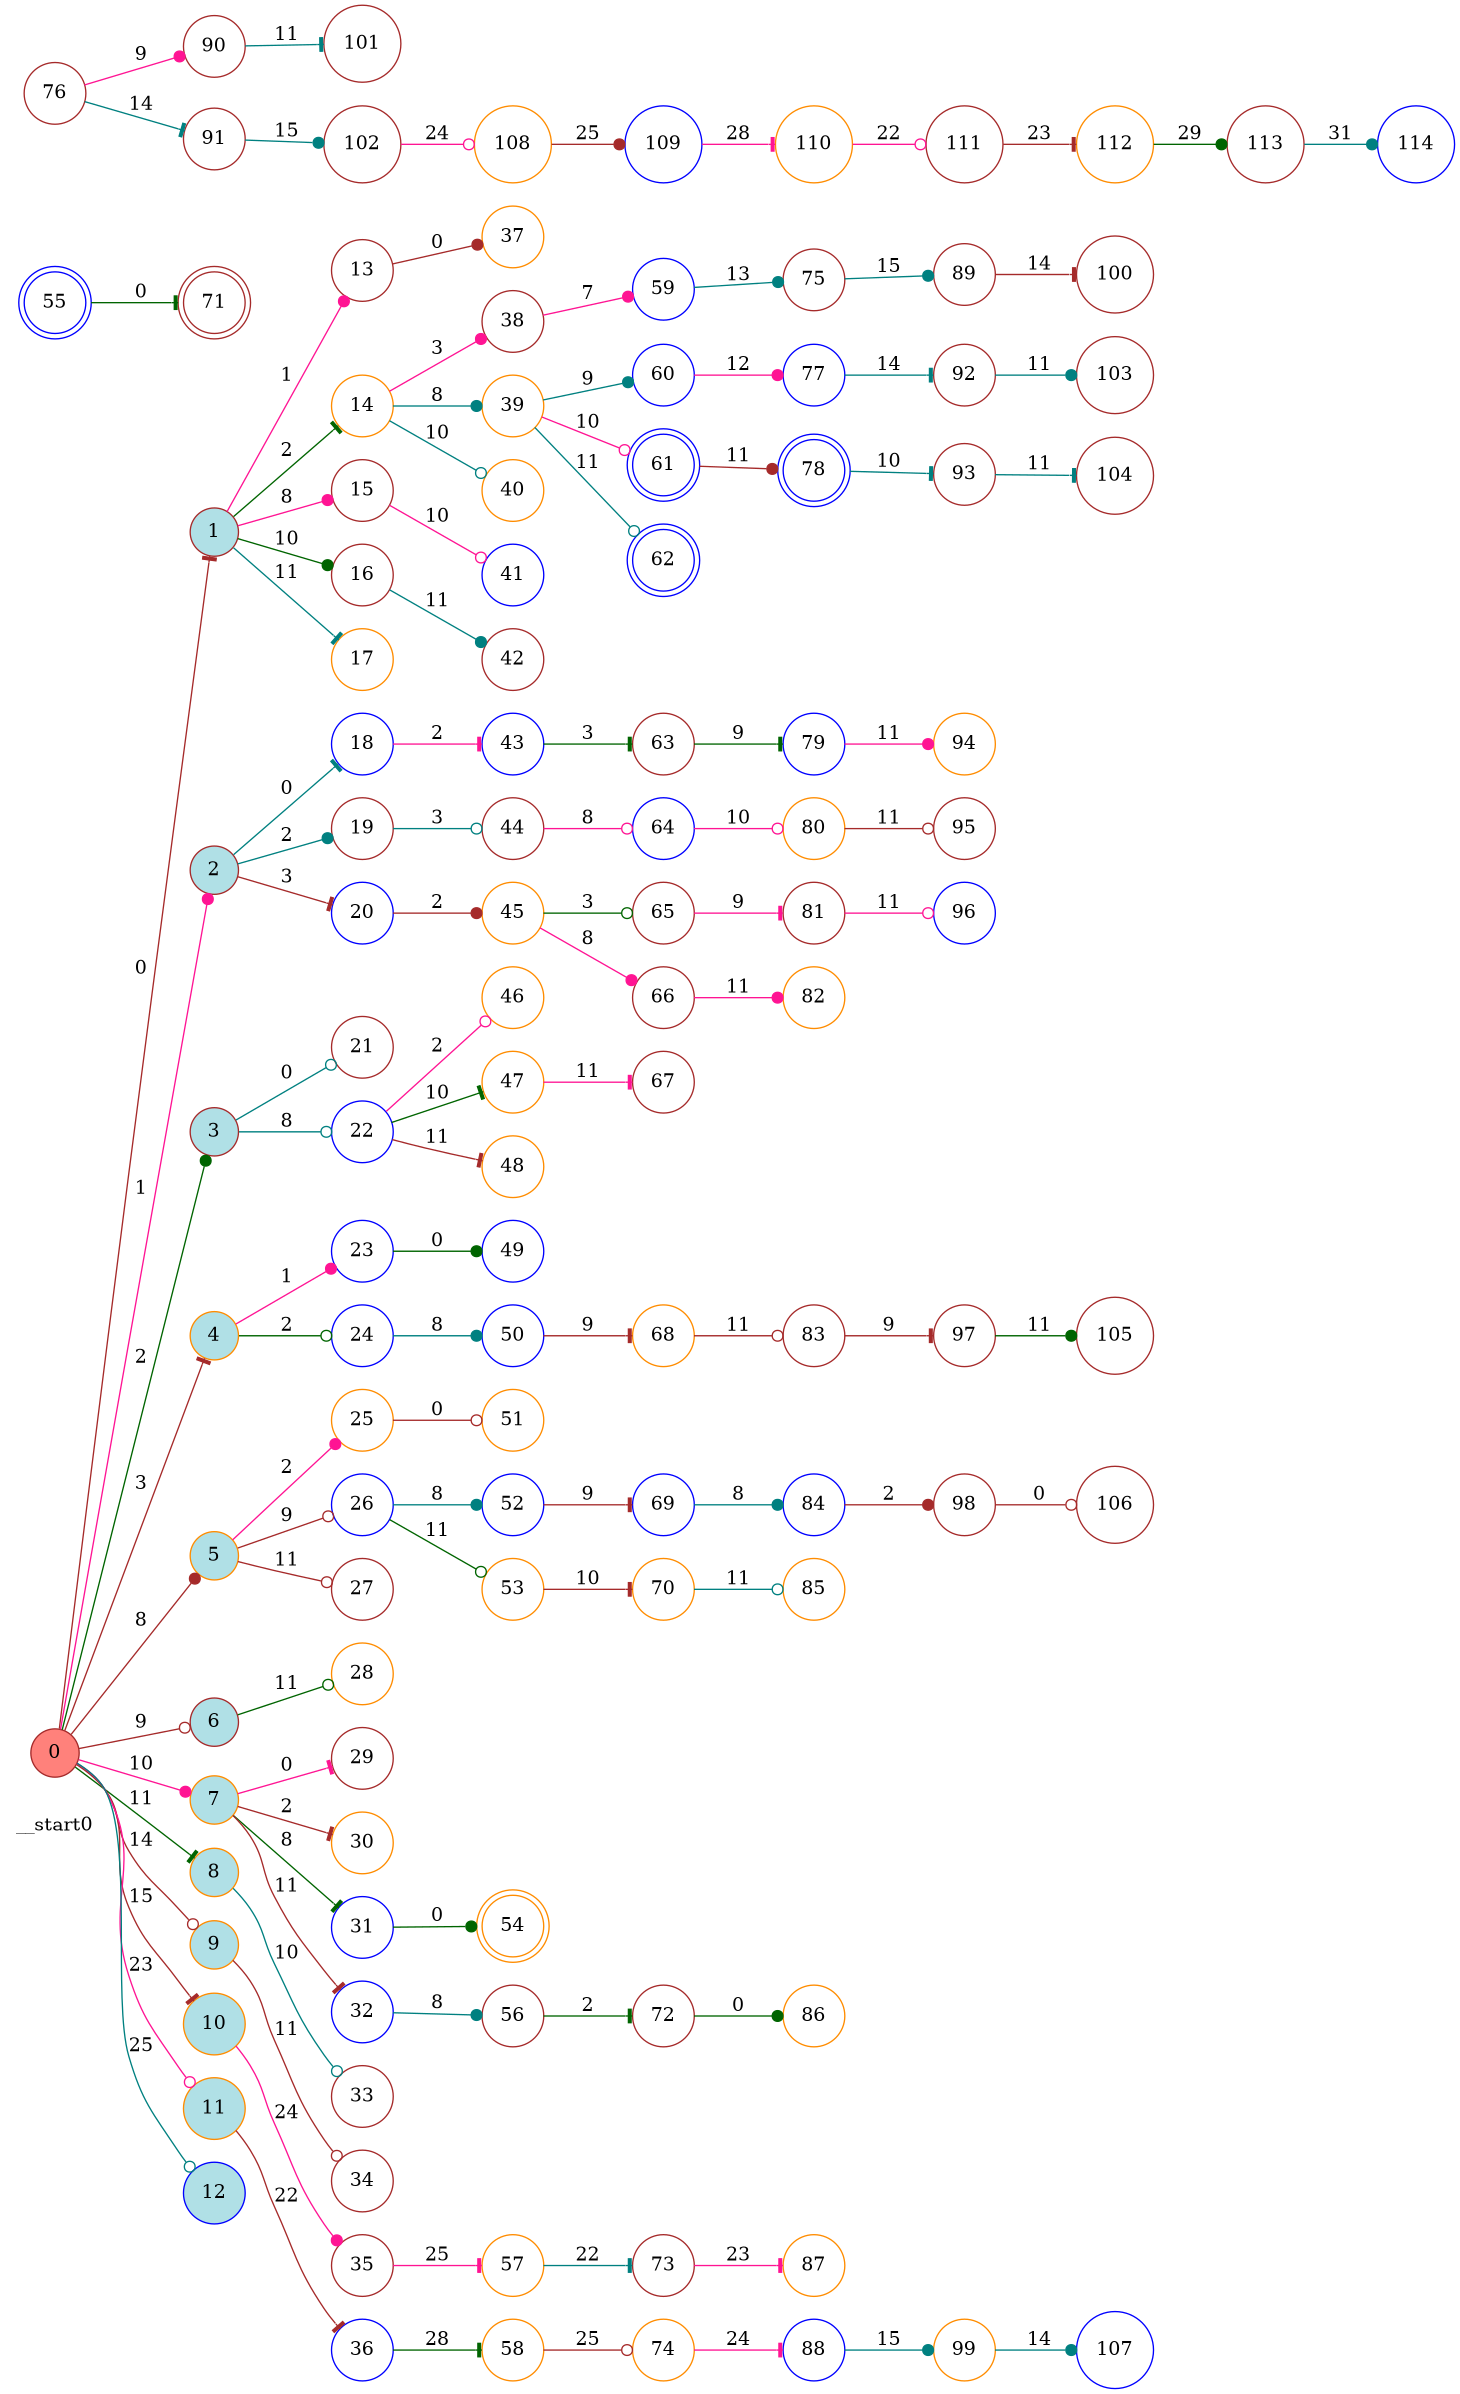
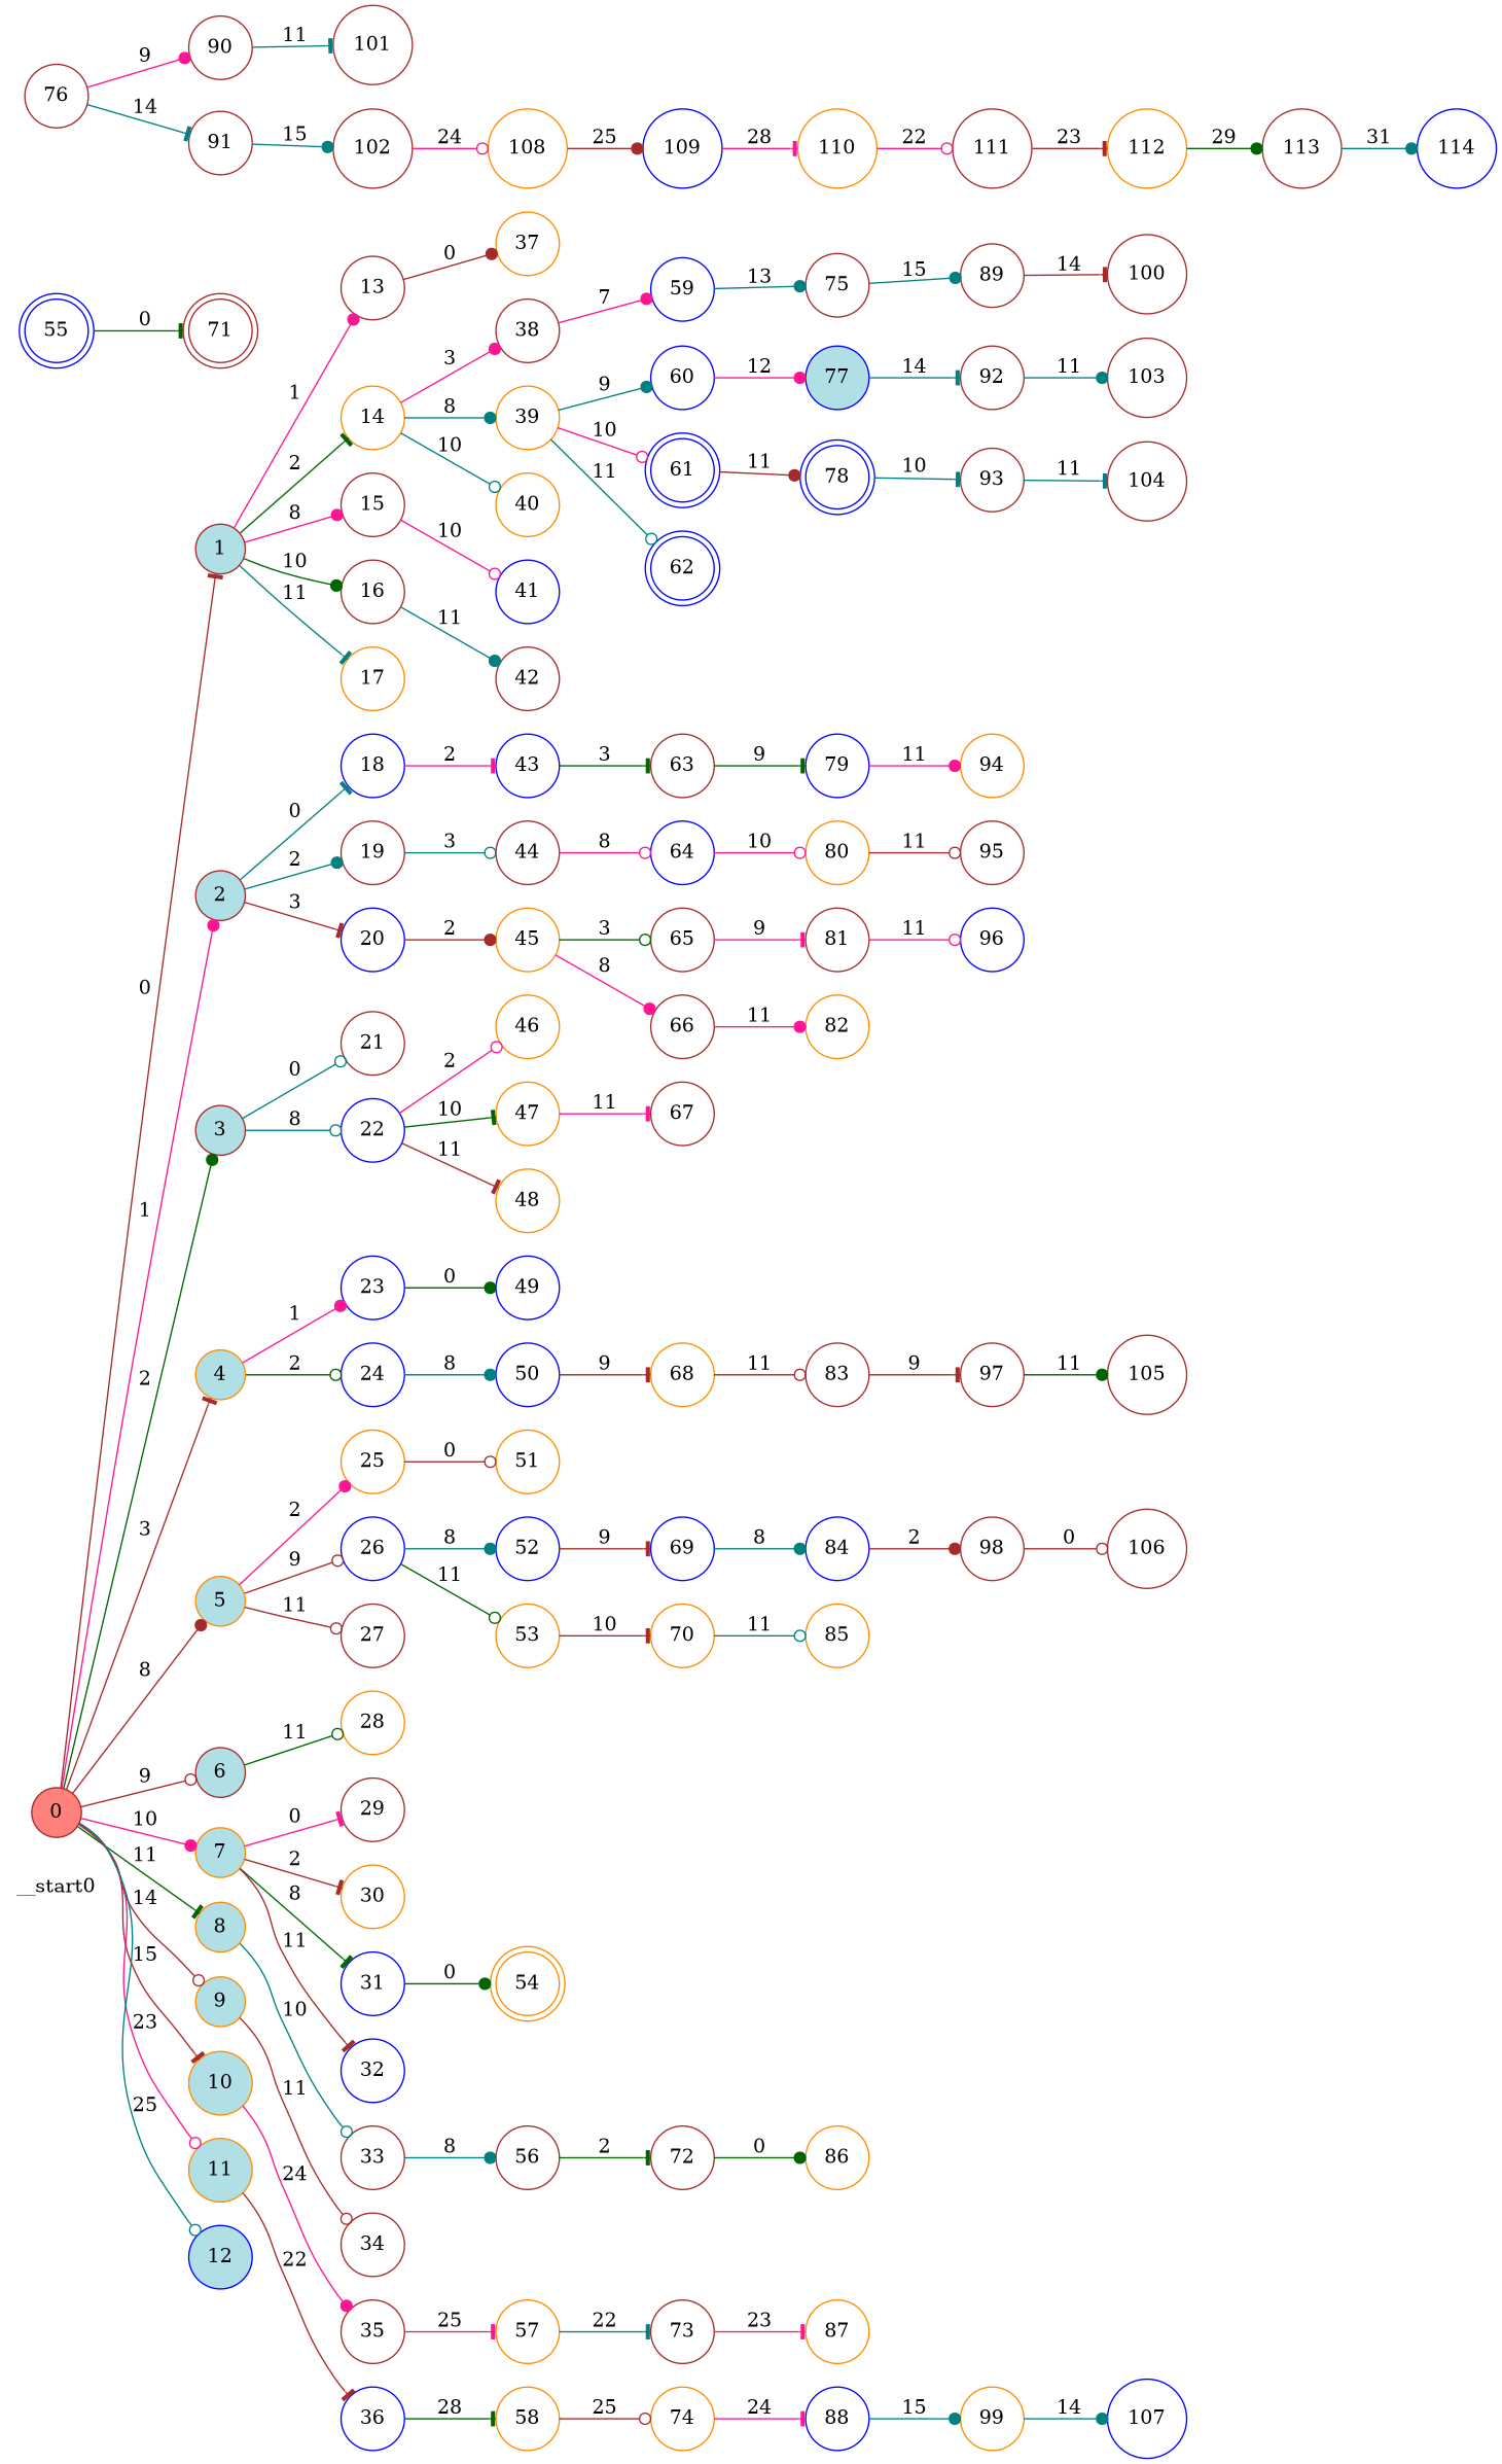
  digraph {
    rankdir=LR
    node [color=brown shape=circle fillcolor=white style=filled]
    edge [arrowhead=dot color=deeppink]
    __start0 [color=darkorange shape=none fillcolor="" style=""]
    n2 [fillcolor="#ff817b" label=0]
    n3 [fillcolor=powderblue label=1]
    n4 [fillcolor=powderblue label=2]
    n5 [fillcolor=powderblue label=3]
    n6 [color=darkorange fillcolor=powderblue label=4]
    n7 [color=darkorange fillcolor=powderblue label=5]
    n8 [fillcolor=powderblue label=6]
    n9 [color=darkorange fillcolor=powderblue label=7]
    n10 [color=darkorange fillcolor=powderblue label=8]
    n11 [color=darkorange fillcolor=powderblue label=9]
    n12 [color=darkorange fillcolor=powderblue label=10]
    n13 [color=darkorange fillcolor=powderblue label=11]
    n14 [color=blue fillcolor=powderblue label=12]
    n15 [label=13]
    n16 [color=darkorange label=14]
    n17 [label=15]
    n18 [label=16]
    n19 [color=darkorange label=17]
    n20 [color=blue label=18]
    n21 [label=19]
    n22 [color=blue label=20]
    n23 [label=21]
    n24 [color=blue label=22]
    n25 [color=blue label=23]
    n26 [color=blue label=24]
    n27 [color=darkorange label=25]
    n28 [color=blue label=26]
    n29 [label=27]
    n30 [color=darkorange label=28]
    n31 [label=29]
    n32 [color=darkorange label=30]
    n33 [color=blue label=31]
    n34 [color=blue label=32]
    n35 [label=33]
    n36 [label=34]
    n37 [label=35]
    n38 [color=blue label=36]
    n39 [color=darkorange label=37]
    n40 [label=38]
    n41 [color=darkorange label=39]
    n42 [color=darkorange label=40]
    n43 [color=blue label=41]
    n44 [label=42]
    n45 [color=blue label=43]
    n46 [label=44]
    n47 [color=darkorange label=45]
    n48 [color=darkorange label=46]
    n49 [color=darkorange label=47]
    n50 [color=darkorange label=48]
    n51 [color=blue label=49]
    n52 [color=blue label=50]
    n53 [color=darkorange label=51]
    n54 [color=blue label=52]
    n55 [color=darkorange label=53]
    n56 [color=darkorange label=54 shape=doublecircle style="rounded,filled"]
    n57 [label=56]
    n58 [color=darkorange label=57]
    n59 [color=darkorange label=58]
    n60 [color=blue label=59]
    n61 [color=blue label=60]
    n62 [color=blue label=61 shape=doublecircle style="rounded,filled"]
    n63 [color=blue label=62 shape=doublecircle style="rounded,filled"]
    n64 [label=63]
    n65 [color=blue label=64]
    n66 [label=65]
    n67 [label=66]
    n68 [label=67]
    n69 [color=darkorange label=68]
    n70 [color=blue label=69]
    n71 [color=darkorange label=70]
    n72 [color=blue label=55 shape=doublecircle style="rounded,filled"]
    n73 [label=71 shape=doublecircle style="rounded,filled"]
    n74 [label=72]
    n75 [label=73]
    n76 [color=darkorange label=74]
    n77 [label=75]
-   n78 [color=blue label=77]
+   n78 [color=blue fillcolor=powderblue label=77]
    n79 [color=blue label=78 shape=doublecircle style="rounded,filled"]
    n80 [color=blue label=79]
    n81 [color=darkorange label=80]
    n82 [label=81]
    n83 [color=darkorange label=82]
    n84 [label=83]
    n85 [color=blue label=84]
    n86 [color=darkorange label=85]
    n87 [color=darkorange label=86]
    n88 [color=darkorange label=87]
    n89 [color=blue label=88]
    n90 [label=89]
    n91 [label=76]
    n92 [label=90]
    n93 [label=91]
    n94 [label=92]
    n95 [label=93]
    n96 [color=darkorange label=94]
    n97 [label=95]
    n98 [color=blue label=96]
    n99 [label=97]
    n100 [label=98]
    n101 [color=darkorange label=99]
    n102 [label=100]
    n103 [label=101]
    n104 [label=102]
    n105 [label=103]
    n106 [label=104]
    n107 [label=105]
    n108 [label=106]
    n109 [color=blue label=107]
    n110 [color=darkorange label=108]
    n111 [color=blue label=109]
    n112 [color=darkorange label=110]
    n113 [label=111]
    n114 [color=darkorange label=112]
    n115 [label=113]
    n116 [color=blue label=114]
    n2 -> n3 [arrowhead=tee color=brown label=0]
    n2 -> n4 [label=1]
    n2 -> n5 [color=darkgreen label=2]
    n2 -> n6 [arrowhead=tee color=brown label=3]
    n2 -> n7 [color=brown label=8]
    n2 -> n8 [arrowhead=odot color=brown label=9]
    n2 -> n9 [label=10]
    n2 -> n10 [arrowhead=tee color=darkgreen label=11]
    n2 -> n11 [arrowhead=odot color=brown label=14]
    n2 -> n12 [arrowhead=tee color=brown label=15]
    n2 -> n13 [arrowhead=odot label=23]
    n2 -> n14 [arrowhead=odot color=teal label=25]
    n3 -> n15 [label=1]
    n3 -> n16 [arrowhead=tee color=darkgreen label=2]
    n3 -> n17 [label=8]
    n3 -> n18 [color=darkgreen label=10]
    n3 -> n19 [arrowhead=tee color=teal label=11]
    n4 -> n20 [arrowhead=tee color=teal label=0]
    n4 -> n21 [color=teal label=2]
    n4 -> n22 [arrowhead=tee color=brown label=3]
    n5 -> n23 [arrowhead=odot color=teal label=0]
    n5 -> n24 [arrowhead=odot color=teal label=8]
    n6 -> n25 [label=1]
    n6 -> n26 [arrowhead=odot color=darkgreen label=2]
    n7 -> n27 [label=2]
    n7 -> n28 [arrowhead=odot color=brown label=9]
    n7 -> n29 [arrowhead=odot color=brown label=11]
    n8 -> n30 [arrowhead=odot color=darkgreen label=11]
    n9 -> n31 [arrowhead=tee label=0]
    n9 -> n32 [arrowhead=tee color=brown label=2]
    n9 -> n33 [arrowhead=tee color=darkgreen label=8]
    n9 -> n34 [arrowhead=tee color=brown label=11]
    n10 -> n35 [arrowhead=odot color=teal label=10]
    n11 -> n36 [arrowhead=odot color=brown label=11]
    n12 -> n37 [label=24]
    n13 -> n38 [arrowhead=tee color=brown label=22]
    n15 -> n39 [color=brown label=0]
    n16 -> n40 [label=3]
    n16 -> n41 [color=teal label=8]
    n16 -> n42 [arrowhead=odot color=teal label=10]
    n17 -> n43 [arrowhead=odot label=10]
    n18 -> n44 [color=teal label=11]
    n20 -> n45 [arrowhead=tee label=2]
    n21 -> n46 [arrowhead=odot color=teal label=3]
    n22 -> n47 [color=brown label=2]
    n24 -> n48 [arrowhead=odot label=2]
    n24 -> n49 [arrowhead=tee color=darkgreen label=10]
    n24 -> n50 [arrowhead=tee color=brown label=11]
    n25 -> n51 [color=darkgreen label=0]
    n26 -> n52 [color=teal label=8]
    n27 -> n53 [arrowhead=odot color=brown label=0]
    n28 -> n54 [color=teal label=8]
    n28 -> n55 [arrowhead=odot color=darkgreen label=11]
    n33 -> n56 [color=darkgreen label=0]
-   n34 -> n57 [color=teal label=8]
+   n35 -> n57 [color=teal label=8]
    n37 -> n58 [arrowhead=tee label=25]
    n38 -> n59 [arrowhead=tee color=darkgreen label=28]
    n40 -> n60 [label=7]
    n41 -> n61 [color=teal label=9]
    n41 -> n62 [arrowhead=odot label=10]
    n41 -> n63 [arrowhead=odot color=teal label=11]
    n45 -> n64 [arrowhead=tee color=darkgreen label=3]
    n46 -> n65 [arrowhead=odot label=8]
    n47 -> n66 [arrowhead=odot color=darkgreen label=3]
    n47 -> n67 [label=8]
    n49 -> n68 [arrowhead=tee label=11]
    n52 -> n69 [arrowhead=tee color=brown label=9]
    n54 -> n70 [arrowhead=tee color=brown label=9]
    n55 -> n71 [arrowhead=tee color=brown label=10]
    n57 -> n74 [arrowhead=tee color=darkgreen label=2]
    n58 -> n75 [arrowhead=tee color=teal label=22]
    n59 -> n76 [arrowhead=odot color=brown label=25]
    n60 -> n77 [color=teal label=13]
    n61 -> n78 [label=12]
    n62 -> n79 [color=brown label=11]
    n64 -> n80 [arrowhead=tee color=darkgreen label=9]
    n65 -> n81 [arrowhead=odot label=10]
    n66 -> n82 [arrowhead=tee label=9]
    n67 -> n83 [label=11]
    n69 -> n84 [arrowhead=odot color=brown label=11]
    n70 -> n85 [color=teal label=8]
    n71 -> n86 [arrowhead=odot color=teal label=11]
    n72 -> n73 [arrowhead=tee color=darkgreen label=0]
    n74 -> n87 [color=darkgreen label=0]
    n75 -> n88 [arrowhead=tee label=23]
    n76 -> n89 [arrowhead=tee label=24]
    n77 -> n90 [color=teal label=15]
    n78 -> n94 [arrowhead=tee color=teal label=14]
    n79 -> n95 [arrowhead=tee color=teal label=10]
    n80 -> n96 [label=11]
    n81 -> n97 [arrowhead=odot color=brown label=11]
    n82 -> n98 [arrowhead=odot label=11]
    n84 -> n99 [arrowhead=tee color=brown label=9]
    n85 -> n100 [color=brown label=2]
    n89 -> n101 [color=teal label=15]
    n90 -> n102 [arrowhead=tee color=brown label=14]
    n91 -> n92 [label=9]
    n91 -> n93 [arrowhead=tee color=teal label=14]
    n92 -> n103 [arrowhead=tee color=teal label=11]
    n93 -> n104 [color=teal label=15]
    n94 -> n105 [color=teal label=11]
    n95 -> n106 [arrowhead=tee color=teal label=11]
    n99 -> n107 [color=darkgreen label=11]
    n100 -> n108 [arrowhead=odot color=brown label=0]
    n101 -> n109 [color=teal label=14]
    n104 -> n110 [arrowhead=odot label=24]
    n110 -> n111 [color=brown label=25]
    n111 -> n112 [arrowhead=tee label=28]
    n112 -> n113 [arrowhead=odot label=22]
    n113 -> n114 [arrowhead=tee color=brown label=23]
    n114 -> n115 [color=darkgreen label=29]
    n115 -> n116 [color=teal label=31]
  }
